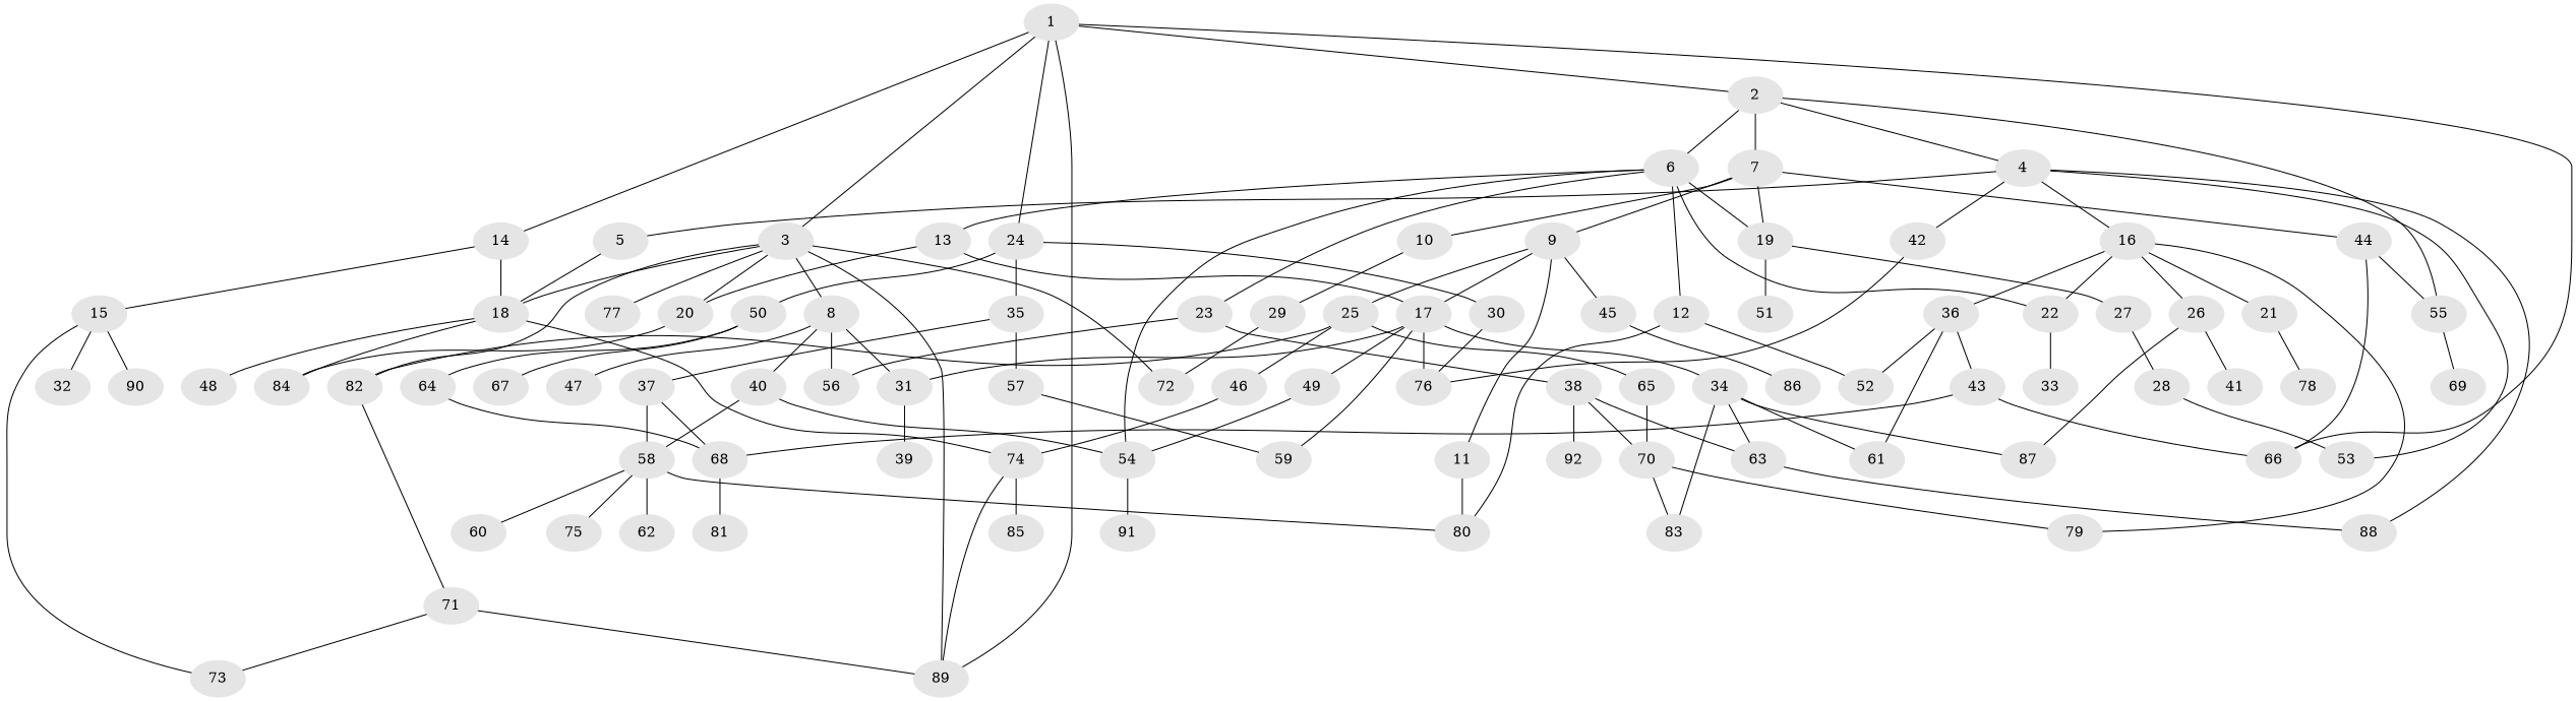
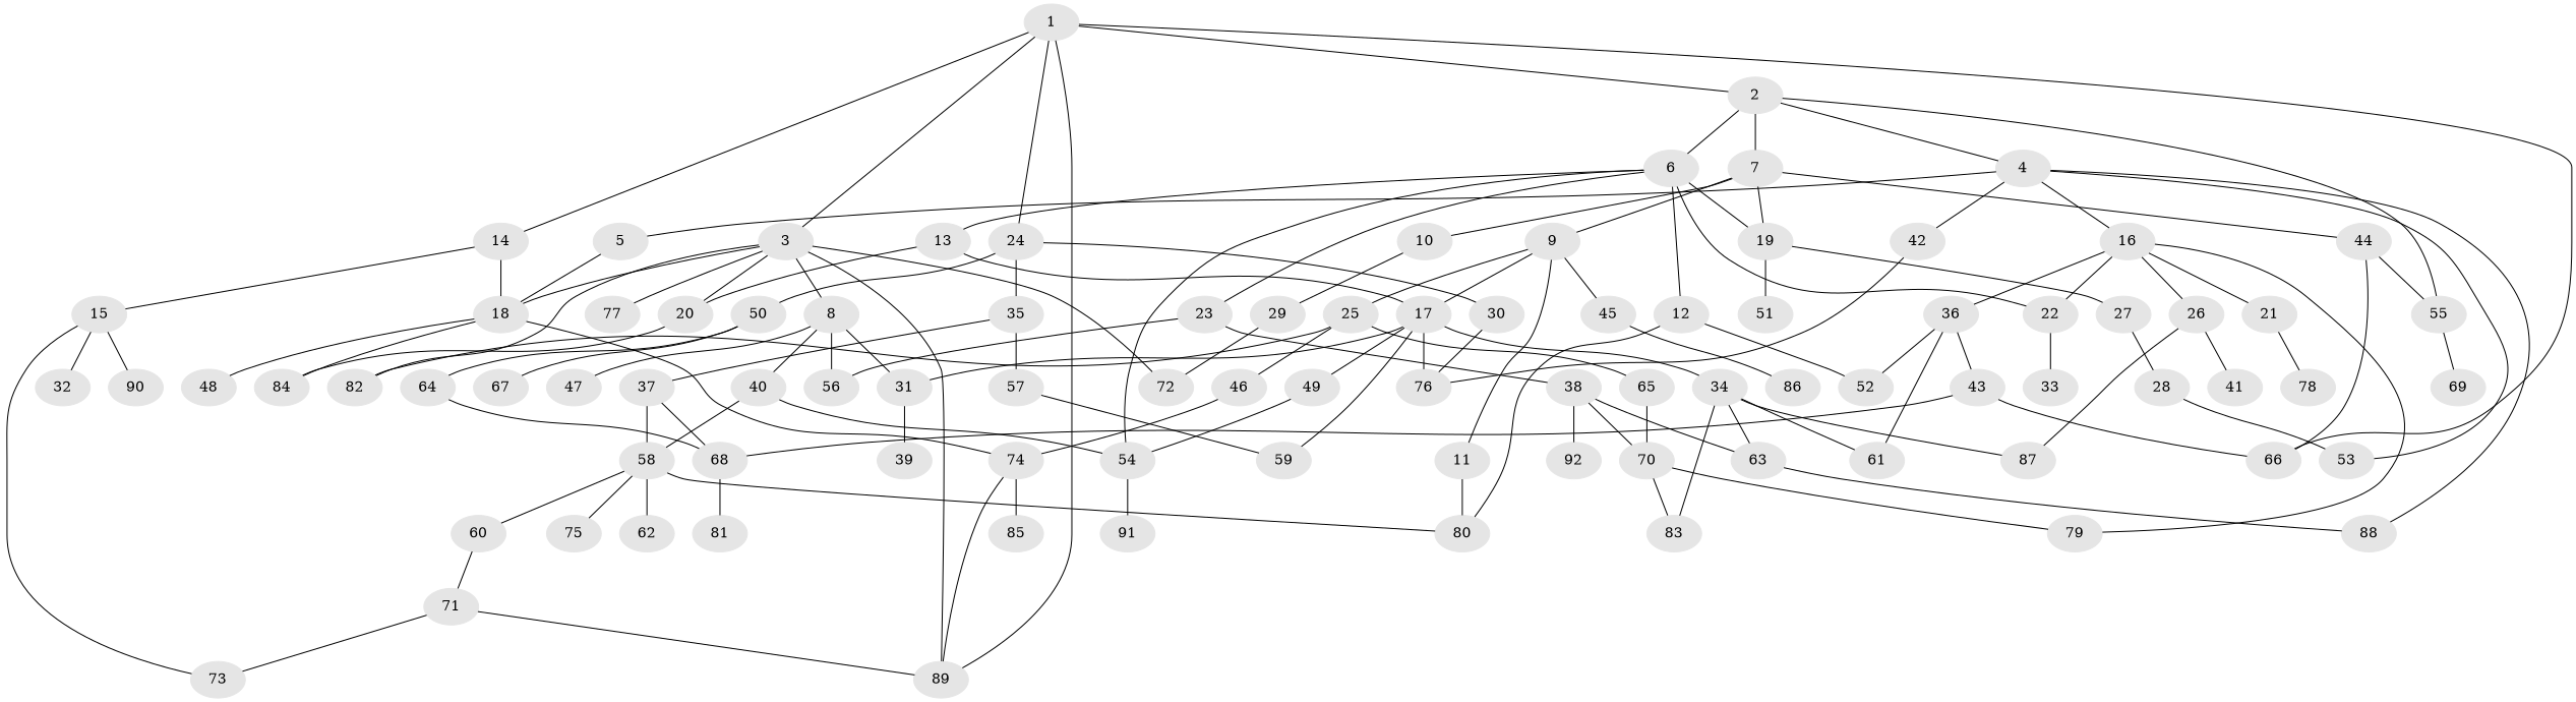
  graph {
    node [color=gray90 style=filled]
    1
    2
    3
    14
    24
    66
    89
    4
    6
    7
    55
    8
    18
    20
    72
    77
    82
    15
    30
    35
    50
    5
    16
    42
    53
    88
    12
    13
    19
    22
    23
    54
    9
    10
    44
    69
    31
    40
    47
    56
    48
    74
    84
    21
    26
    36
    79
    76
    80
    52
    17
    27
    51
    33
    38
    91
    11
    25
    45
    29
    39
    58
    34
    49
    59
    46
    65
    86
    32
    73
    90
    78
    41
    87
    61
    43
    83
    63
    85
    28
    70
    92
    37
    57
    64
    67
    68
    60
    62
    75
    81
    71
    1 -- 2
    1 -- 3
    1 -- 14
    1 -- 24
    1 -- 66
    1 -- 89
    2 -- 4
    2 -- 6
    2 -- 7
    2 -- 55
    3 -- 89
    3 -- 8
    3 -- 18
    3 -- 20
    3 -- 72
    3 -- 77
    3 -- 82
    14 -- 18
    14 -- 15
    24 -- 30
    24 -- 35
    24 -- 50
    4 -- 5
    4 -- 16
    4 -- 42
    4 -- 53
    4 -- 88
    6 -- 12
    6 -- 13
    6 -- 19
    6 -- 22
    6 -- 23
    6 -- 54
    7 -- 19
    7 -- 9
    7 -- 10
    7 -- 44
    55 -- 69
    8 -- 31
    8 -- 40
    8 -- 47
    8 -- 56
    18 -- 48
    18 -- 74
    18 -- 84
    20 -- 84
    15 -- 32
    15 -- 73
    15 -- 90
    30 -- 76
    35 -- 37
    35 -- 57
    50 -- 64
    50 -- 67
    5 -- 18
    16 -- 22
    16 -- 21
    16 -- 26
    16 -- 36
    16 -- 79
    42 -- 76
    12 -- 80
    12 -- 52
    13 -- 20
    13 -- 17
    19 -- 27
    19 -- 51
    22 -- 33
    23 -- 56
    23 -- 38
    54 -- 91
    9 -- 17
    9 -- 11
    9 -- 25
    9 -- 45
    10 -- 29
    44 -- 66
    44 -- 55
    31 -- 39
    40 -- 54
    40 -- 58
    74 -- 89
    74 -- 85
    21 -- 78
    26 -- 41
    26 -- 87
    36 -- 52
    36 -- 61
    36 -- 43
    17 -- 31
    17 -- 76
    17 -- 34
    17 -- 49
    17 -- 59
    27 -- 28
    38 -- 63
    38 -- 70
    38 -- 92
    11 -- 80
    25 -- 82
    25 -- 46
    25 -- 65
    45 -- 86
    29 -- 72
    58 -- 80
    58 -- 60
    58 -- 62
    58 -- 75
    34 -- 87
    34 -- 61
    34 -- 83
    34 -- 63
    49 -- 54
    46 -- 74
    65 -- 70
    43 -- 66
    43 -- 68
    63 -- 88
    28 -- 53
    70 -- 79
    70 -- 83
    37 -- 58
    37 -- 68
    57 -- 59
    64 -- 68
    68 -- 81
-   82 -- 71
+   60 -- 71
    71 -- 89
    71 -- 73
  }
